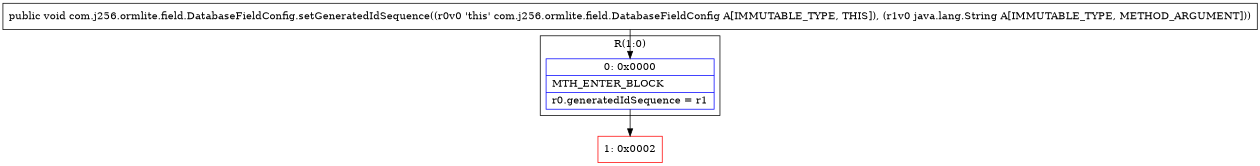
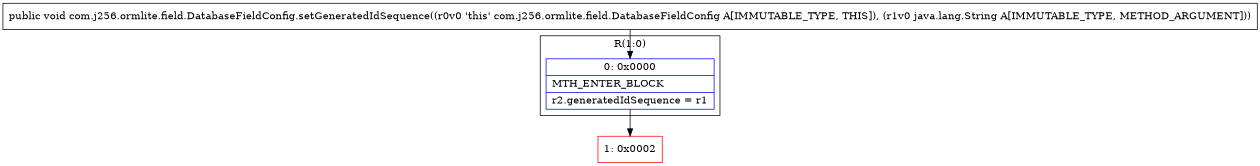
  digraph {
    node [shape=record]
-   n1 [color=blue label="{0\:\ 0x0000|MTH_ENTER_BLOCK\l|r0.generatedIdSequence = r1\l}"]
+   n1 [color=blue label="{0\:\ 0x0000|MTH_ENTER_BLOCK\l|r2.generatedIdSequence = r1\l}"]
    n2 [color=red label="{1\:\ 0x0002}"]
    n3 [label="{public void com.j256.ormlite.field.DatabaseFieldConfig.setGeneratedIdSequence((r0v0 'this' com.j256.ormlite.field.DatabaseFieldConfig A[IMMUTABLE_TYPE, THIS]), (r1v0 java.lang.String A[IMMUTABLE_TYPE, METHOD_ARGUMENT])) }"]
    subgraph cluster_1 {
      label="R(1:0)"
      n1
    }
    n1 -> n2
    n3 -> n1
  }
